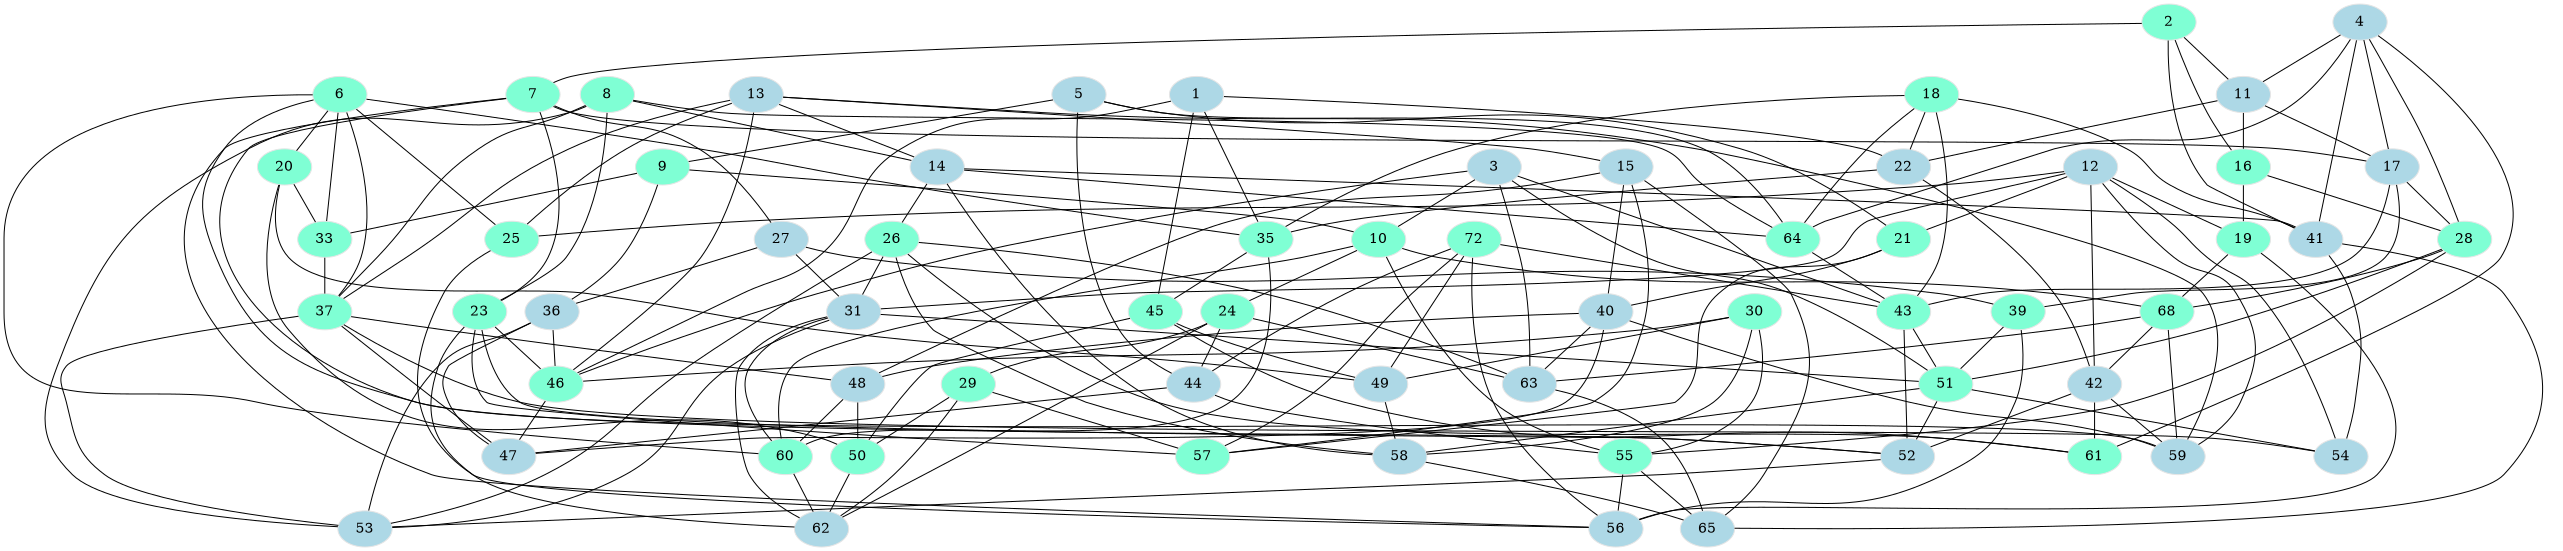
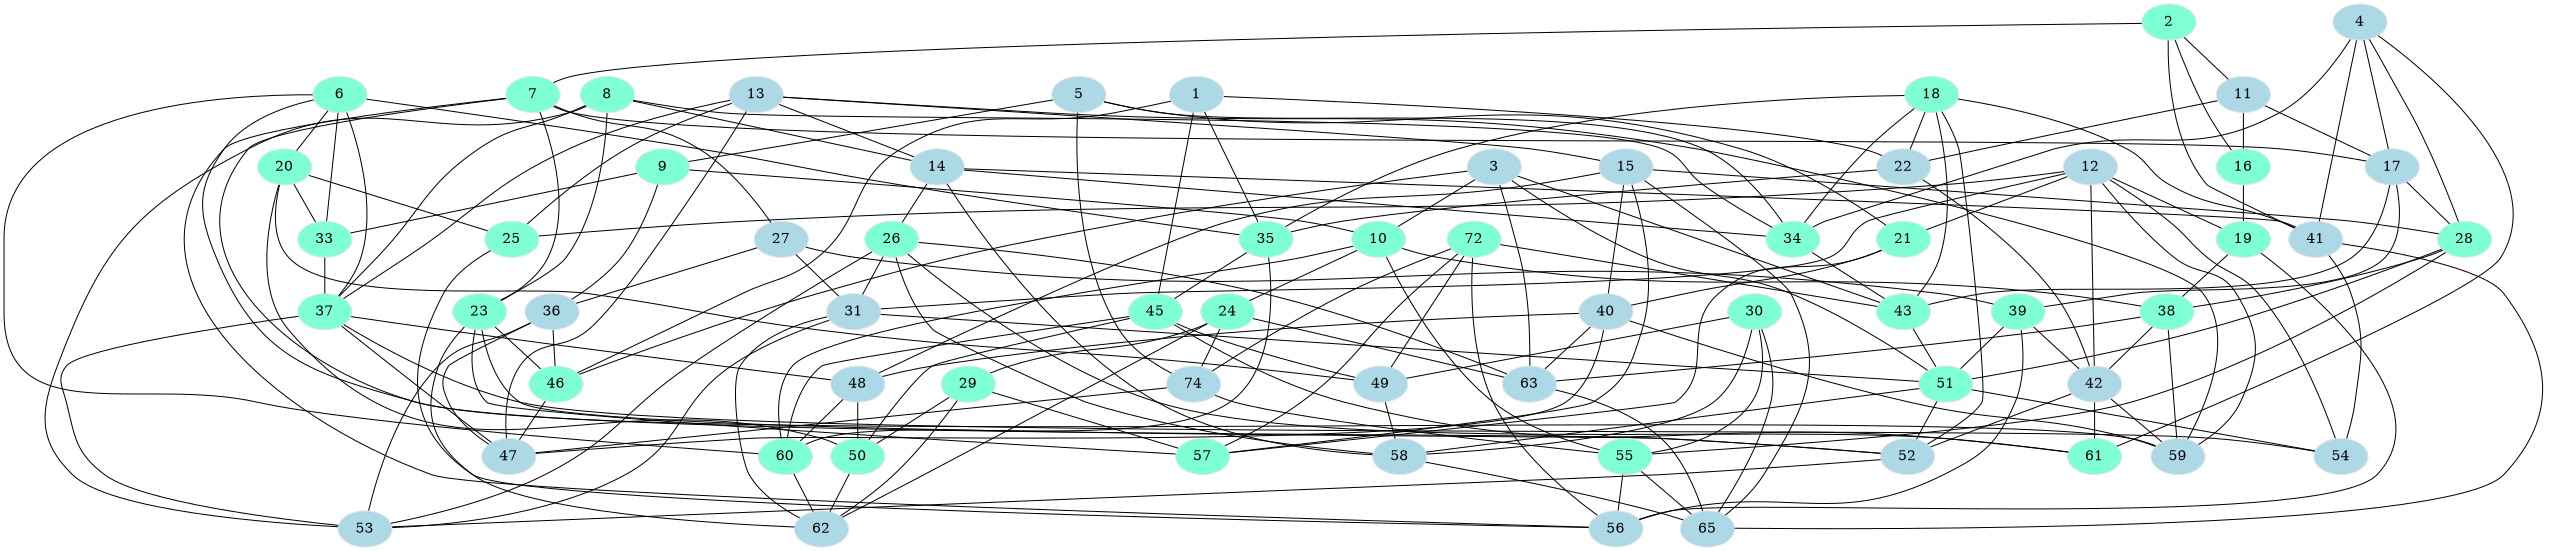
  graph {
    node [color=gray90 fillcolor=aquamarine style=filled]
    edge [weight=1.0]
    1 [fillcolor=lightblue]
    22 [fillcolor=lightblue]
    35
    45
    46
    42 [fillcolor=lightblue]
    60
    61
    49 [fillcolor=lightblue]
    50
    47 [fillcolor=lightblue]
    2
    7
    11 [fillcolor=lightblue]
    16
    41 [fillcolor=lightblue]
    17 [fillcolor=lightblue]
    23
    27 [fillcolor=lightblue]
    52 [fillcolor=lightblue]
    56 [fillcolor=lightblue]
    28
    19
    54 [fillcolor=lightblue]
    65 [fillcolor=lightblue]
    3 [fillcolor=lightblue]
    10
    43
    51
    63 [fillcolor=lightblue]
    24
-   38 [label=68]
+   38
    55
    58 [fillcolor=lightblue]
    4 [fillcolor=lightblue]
-   34 [label=64]
+   34
    39
    5 [fillcolor=lightblue]
    9
    21
-   44 [fillcolor=lightblue]
+   44 [fillcolor=lightblue label=74]
    33
    36 [fillcolor=lightblue]
    40 [fillcolor=lightblue]
    57
    6
    20
    37
    59 [fillcolor=lightblue]
    25
    53 [fillcolor=lightblue]
    48 [fillcolor=lightblue]
    62 [fillcolor=lightblue]
    31 [fillcolor=lightblue]
    8
    14 [fillcolor=lightblue]
    26
    29
    12 [fillcolor=lightblue]
    13 [fillcolor=lightblue]
    15 [fillcolor=lightblue]
    18
    30
    n64 [label=72]
    1 -- 22
    1 -- 35
    1 -- 45
    1 -- 46
    22 -- 35
    22 -- 42 [weight=2.0]
    35 -- 45
    35 -- 60
-   31 -- 60
+   45 -- 60
    45 -- 61
    45 -- 49
    45 -- 50
    46 -- 47
    42 -- 61
    42 -- 52
    42 -- 59
    60 -- 62
    49 -- 58
    50 -- 62
    2 -- 7
    2 -- 11
    2 -- 16
    2 -- 41
    7 -- 17
    7 -- 23
    7 -- 27
    7 -- 52
    7 -- 56
    11 -- 22
    11 -- 16 [weight=2.0]
    11 -- 17
-   16 -- 28
+   15 -- 28
    16 -- 19 [weight=2.0]
    41 -- 54
    41 -- 65
    17 -- 28
    17 -- 43
    17 -- 39
    23 -- 46
    23 -- 52
    23 -- 57
    23 -- 62
    27 -- 39 [weight=2.0]
    27 -- 36 [weight=2.0]
    27 -- 31
    52 -- 53
    28 -- 51
    28 -- 38
    28 -- 55
    19 -- 56
    19 -- 38
    3 -- 46 [weight=2.0]
    3 -- 10
    3 -- 43
    3 -- 51
    3 -- 63
    10 -- 60
    10 -- 24
    10 -- 38
    10 -- 55
    43 -- 51
    51 -- 52
    51 -- 54
    51 -- 58
    63 -- 65
    24 -- 63
    24 -- 44
    24 -- 62
    24 -- 29 [weight=2.0]
    38 -- 42
    38 -- 63
    38 -- 59
    55 -- 56
    55 -- 65
    58 -- 65
    4 -- 61
-   4 -- 11
    4 -- 41
    4 -- 17
    4 -- 28
    4 -- 34
    34 -- 43
+   39 -- 42
    39 -- 56
    39 -- 51
    5 -- 34
    5 -- 9 [weight=2.0]
    5 -- 21
    5 -- 44 [weight=2.0]
    9 -- 10
    9 -- 33 [weight=2.0]
    9 -- 36
    21 -- 40
    21 -- 57
    44 -- 47
    44 -- 55
    33 -- 37
    36 -- 46
    36 -- 47
    36 -- 53
    40 -- 47
    40 -- 63
    40 -- 59
    40 -- 48
    6 -- 35
    6 -- 60
    6 -- 33
    6 -- 20
    6 -- 37
    6 -- 59
    20 -- 49
    20 -- 50
    20 -- 33 [weight=2.0]
-   6 -- 25
+   20 -- 25
    37 -- 47
    37 -- 54
    37 -- 53
    37 -- 48
    25 -- 56
    48 -- 60
    48 -- 50 [weight=2.0]
    31 -- 51
    31 -- 53
    31 -- 62
    8 -- 23
    8 -- 34
    8 -- 37
    8 -- 53
    8 -- 14
    14 -- 41
    14 -- 58
    14 -- 34
    14 -- 26
    26 -- 61
    26 -- 63
    26 -- 58
    26 -- 53
    26 -- 31
    29 -- 50
    29 -- 57 [weight=2.0]
    29 -- 62
    12 -- 42
    12 -- 19
    12 -- 54 [weight=2.0]
    12 -- 21
    12 -- 59
    12 -- 25
    12 -- 31
-   13 -- 46
+   13 -- 47
    13 -- 37
    13 -- 59
    13 -- 25
    13 -- 14
    13 -- 15
    15 -- 65
    15 -- 40
    15 -- 57
    15 -- 48
    18 -- 22
    18 -- 35
    18 -- 41
-   43 -- 52
+   18 -- 52
    18 -- 43
    18 -- 34
    30 -- 49
-   30 -- 46
+   30 -- 65
    30 -- 55
    30 -- 58
    n64 -- 49 [weight=2.0]
    n64 -- 56
    n64 -- 43
    n64 -- 44
    n64 -- 57
  }
